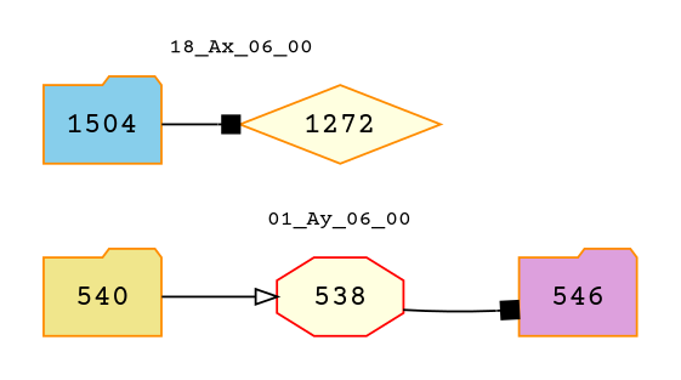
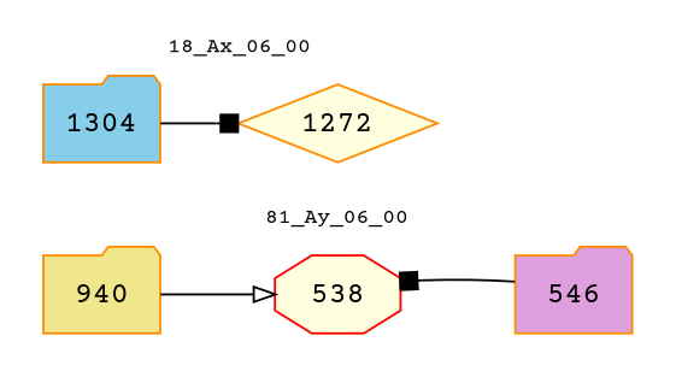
  digraph {
    fontname="Courier Prime"
    rankdir=LR
    node [color=darkorange fillcolor=lightyellow fontname="Courier Prime" shape=folder style=filled]
    edge [arrowhead=box color=black fontname="Courier Prime"]
-   n1 [fillcolor=khaki label=540]
+   n1 [fillcolor=khaki label=940]
    n2 [color=red label=538 shape=octagon]
    n3 [fillcolor=plum label=546]
-   n4 [fillcolor=skyblue label=1504]
+   n4 [fillcolor=skyblue label=1304]
    n5 [label=1272 shape=diamond]
    subgraph cluster_1 {
      color=white
      fontsize=10
-     label="01_Ay_06_00"
+     label="81_Ay_06_00"
      n1
      n2
      n3
    }
    subgraph cluster_2 {
      color=white
      fontsize=10
      label="18_Ax_06_00"
      n4
      n5
    }
    n1 -> n2 [arrowhead=onormal]
-   n2 -> n3
+   n3 -> n2
    n4 -> n5
  }
